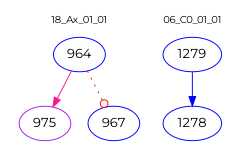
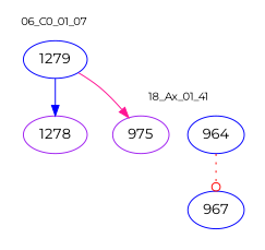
  digraph {
    fontname=Montserrat
    node [color=blue fontname=Montserrat]
    edge [arrowhead=normal fontname=Montserrat style=solid]
    n1 [label=964]
    n2 [color=purple label=975]
    n3 [label=967]
    n4 [label=1279]
-   n5 [label=1278]
+   n5 [color=purple label=1278]
    subgraph cluster_1 {
      color=white
      fontsize=10
-     label="18_Ax_01_01"
+     label="18_Ax_01_41"
      n1
      n2
      n3
    }
    subgraph cluster_2 {
      color=white
      fontsize=10
-     label="06_C0_01_01"
+     label="06_C0_01_07"
      n4
      n5
    }
-   n1 -> n2 [color=deeppink]
+   n4 -> n2 [color=deeppink]
    n1 -> n3 [arrowhead=odot color=red style=dotted]
    n4 -> n5 [color=blue]
  }
